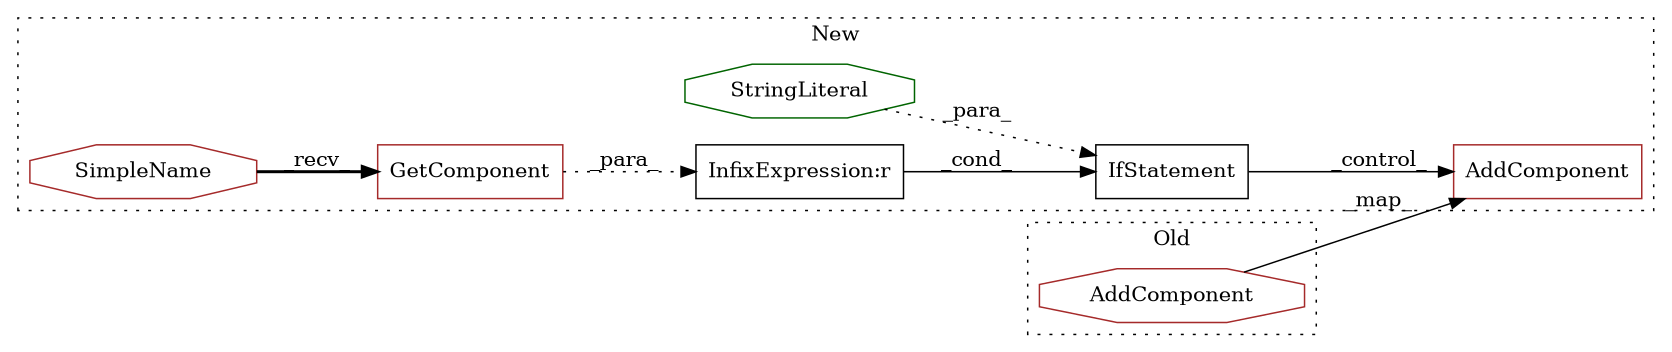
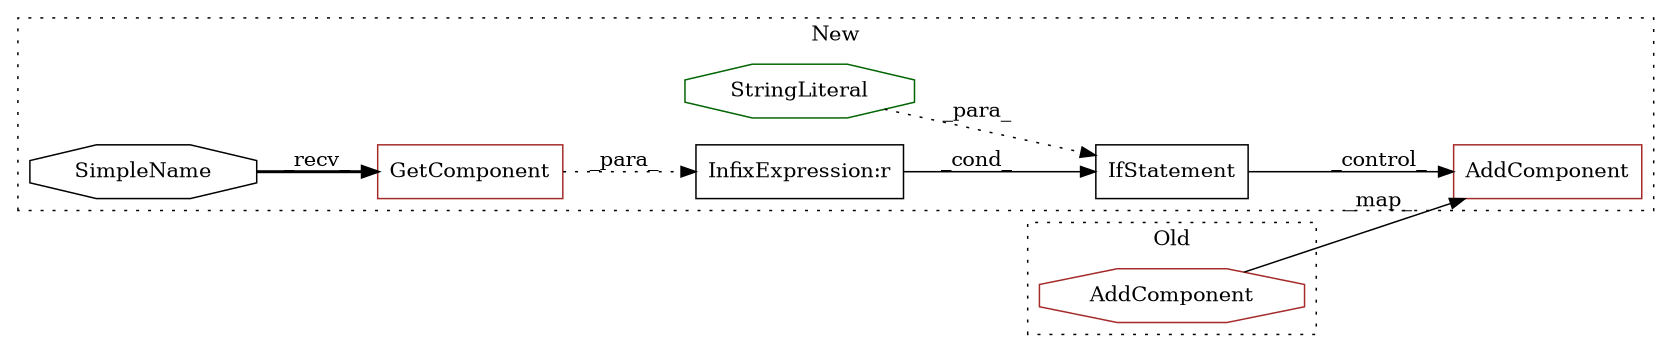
  digraph {
    rankdir=LR
    node [a=32 color=brown l=27 shape=box]
    edge [style=solid]
    n1 [label=AddComponent s=18852]
    n2 [a=27 color=black l=4 label="InfixExpression:r" s=18833]
    n3 [a=45 color=darkgreen l=4 label=StringLiteral s=18837 shape=octagon]
    n4 [a=25 color=black l=3 label=IfStatement s=18842]
    n5 [label=GetComponent s=18806]
-   n6 [a=42 l=6 label=SimpleName s=18799 shape=octagon]
+   n6 [a=42 color=black l=6 label=SimpleName s=18799 shape=octagon]
    n7 [label=AddComponent s=18798 shape=octagon]
    subgraph cluster_1 {
      label=New
      style=dotted
      n1
      n2
      n3
      n4
      n5
      n6
    }
    subgraph cluster_2 {
      label=Old
      style=dotted
      n7
    }
    n2 -> n4 [label=_cond_]
    n3 -> n4 [label=_para_ style=dotted]
    n4 -> n1 [label=_control_]
    n5 -> n2 [label=_para_ style=dotted]
    n6 -> n5 [label=_recv_ style=bold]
    n7 -> n1 [label=_map_]
  }
